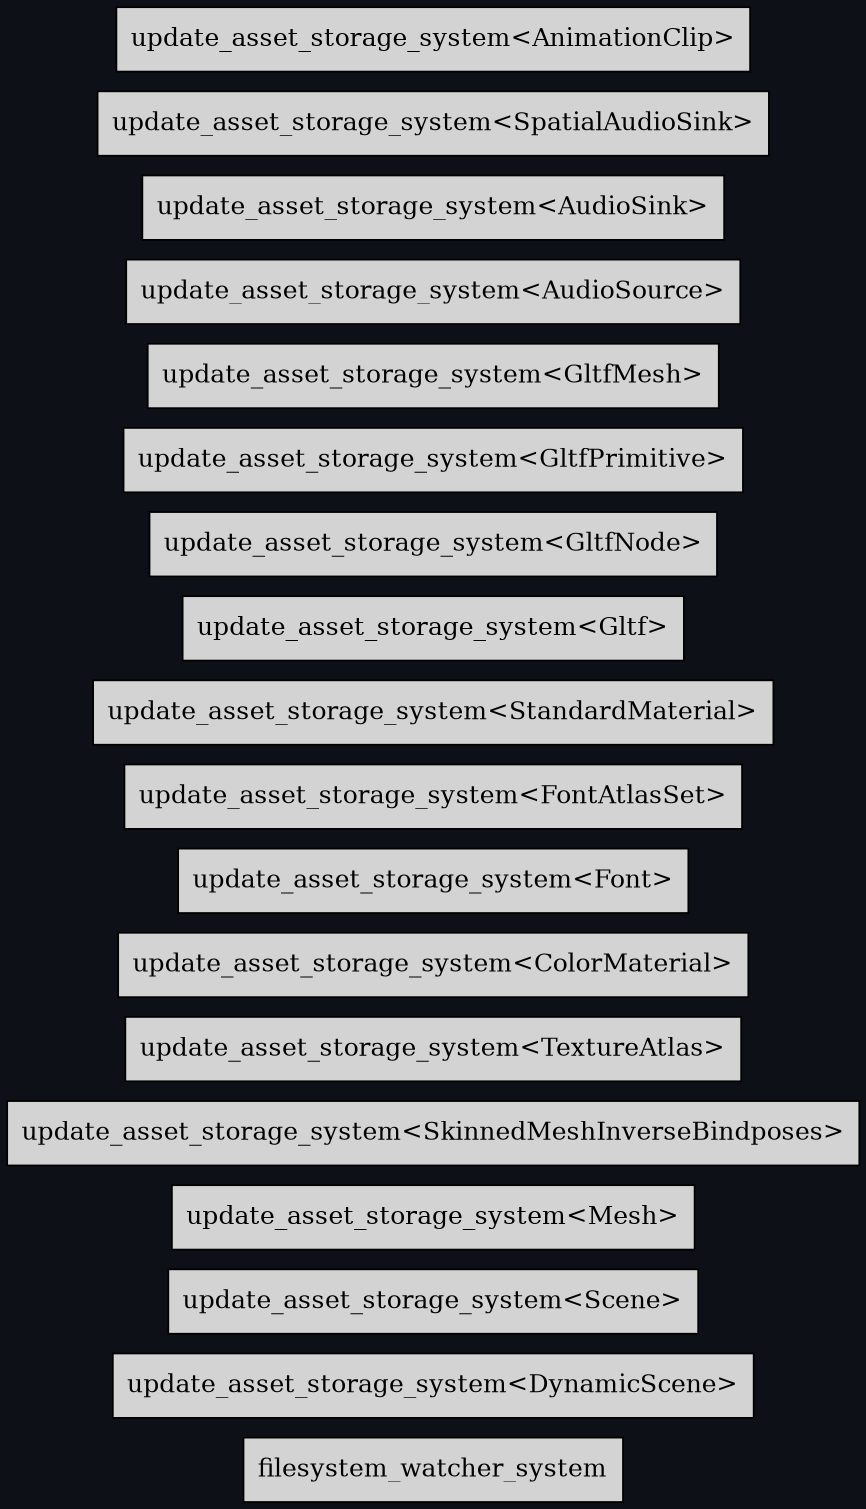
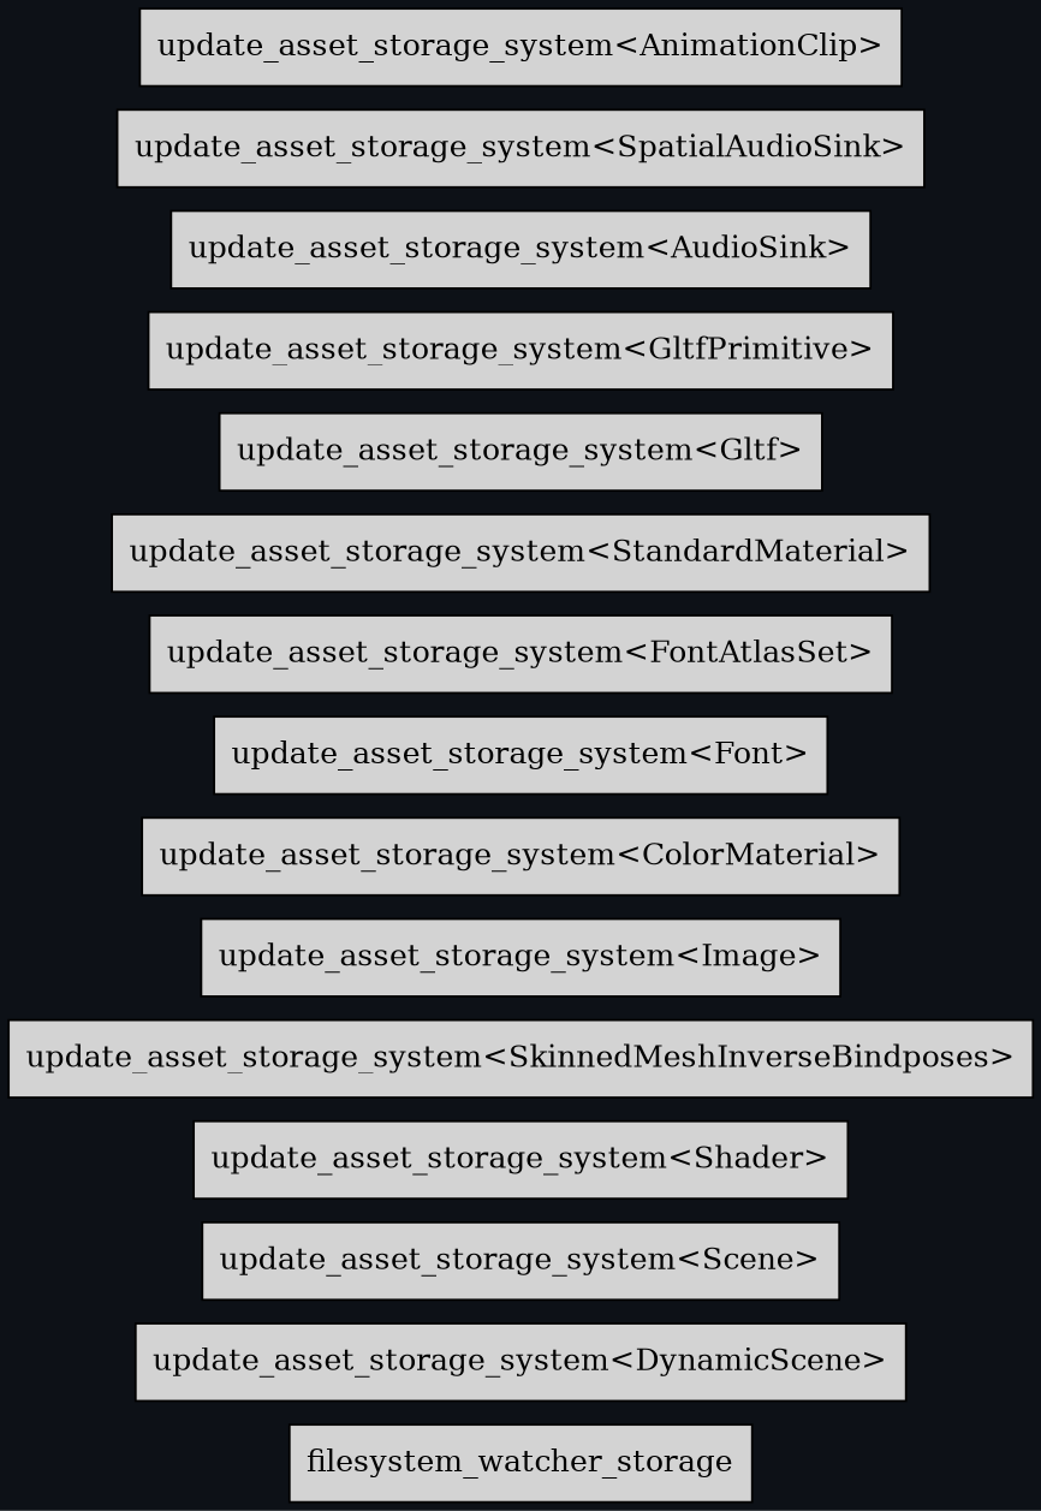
  digraph {
    bgcolor="#0d1117"
    compound=true
    fontname=Helvetica
    nodesep=0.15
    rankdir=LR
    splines=spline
    node [shape=box style=filled]
-   n1 [label=filesystem_watcher_system]
+   n1 [label=filesystem_watcher_storage]
    n2 [label="update_asset_storage_system<DynamicScene>"]
    n3 [label="update_asset_storage_system<Scene>"]
-   n5 [label="update_asset_storage_system<Mesh>"]
+   n4 [label="update_asset_storage_system<Shader>"]
    n6 [label="update_asset_storage_system<SkinnedMeshInverseBindposes>"]
-   n8 [label="update_asset_storage_system<TextureAtlas>"]
+   n7 [label="update_asset_storage_system<Image>"]
    n9 [label="update_asset_storage_system<ColorMaterial>"]
    n10 [label="update_asset_storage_system<Font>"]
    n11 [label="update_asset_storage_system<FontAtlasSet>"]
    n12 [label="update_asset_storage_system<StandardMaterial>"]
    n13 [label="update_asset_storage_system<Gltf>"]
-   n14 [label="update_asset_storage_system<GltfNode>"]
    n15 [label="update_asset_storage_system<GltfPrimitive>"]
-   n16 [label="update_asset_storage_system<GltfMesh>"]
-   n17 [label="update_asset_storage_system<AudioSource>"]
    n18 [label="update_asset_storage_system<AudioSink>"]
    n19 [label="update_asset_storage_system<SpatialAudioSink>"]
    n20 [label="update_asset_storage_system<AnimationClip>"]
  }
